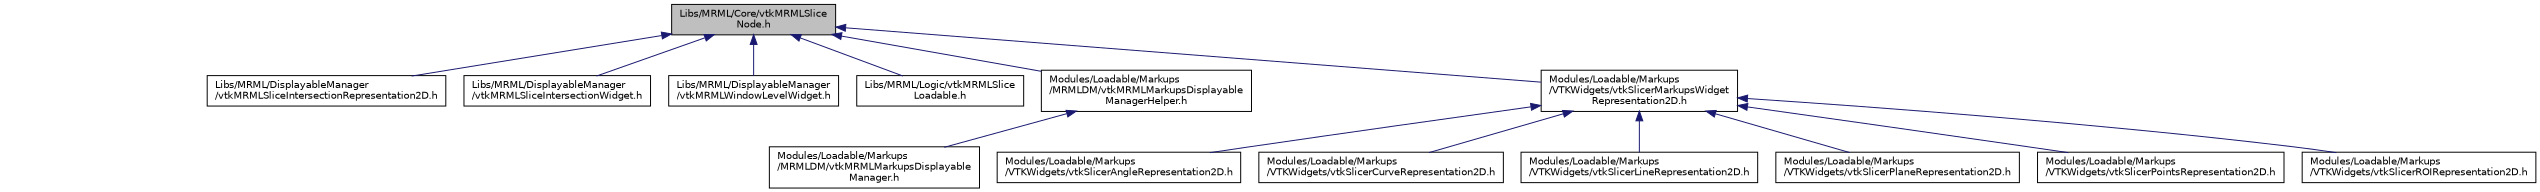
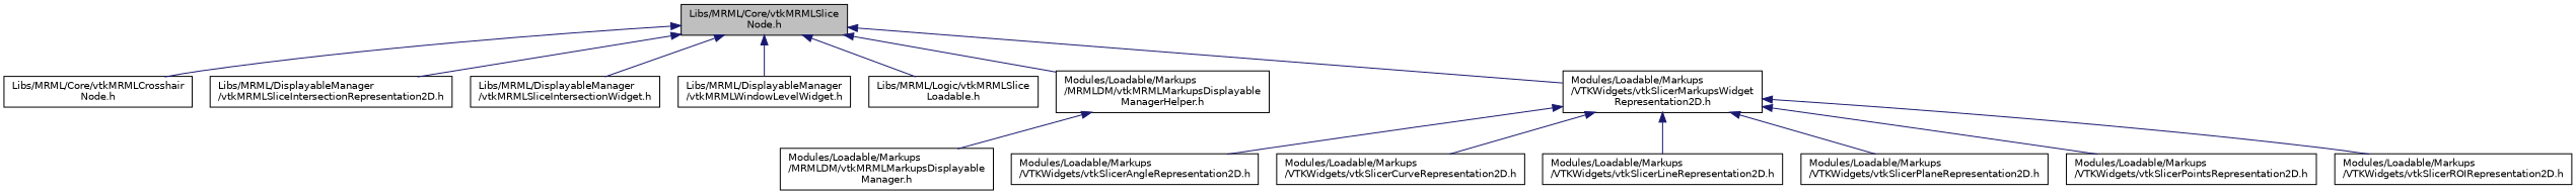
  digraph {
    node [color=black fontname=Helvetica fontsize=10 shape=record]
    edge [color=midnightblue dir=back fontname=Helvetica fontsize=10 labelfontname=Helvetica labelfontsize=10 style=solid]
    n1 [fillcolor=grey75 fontcolor=black height=0.2 label="Libs/MRML/Core/vtkMRMLSlice\lNode.h" style=filled width=0.4]
+   n2 [height=0.2 label="Libs/MRML/Core/vtkMRMLCrosshair\lNode.h" width=0.4]
    n3 [height=0.2 label="Libs/MRML/DisplayableManager\l/vtkMRMLSliceIntersectionRepresentation2D.h" width=0.4]
    n4 [height=0.2 label="Libs/MRML/DisplayableManager\l/vtkMRMLSliceIntersectionWidget.h" width=0.4]
    n5 [height=0.2 label="Libs/MRML/DisplayableManager\l/vtkMRMLWindowLevelWidget.h" width=0.4]
    n6 [height=0.2 label="Libs/MRML/Logic/vtkMRMLSlice\lLoadable.h" width=0.4]
    n7 [height=0.2 label="Modules/Loadable/Markups\l/MRMLDM/vtkMRMLMarkupsDisplayable\lManagerHelper.h" width=0.4]
    n8 [height=0.2 label="Modules/Loadable/Markups\l/VTKWidgets/vtkSlicerMarkupsWidget\lRepresentation2D.h" width=0.4]
    n9 [height=0.2 label="Modules/Loadable/Markups\l/MRMLDM/vtkMRMLMarkupsDisplayable\lManager.h" width=0.4]
    n10 [height=0.2 label="Modules/Loadable/Markups\l/VTKWidgets/vtkSlicerAngleRepresentation2D.h" width=0.4]
    n11 [height=0.2 label="Modules/Loadable/Markups\l/VTKWidgets/vtkSlicerCurveRepresentation2D.h" width=0.4]
    n12 [height=0.2 label="Modules/Loadable/Markups\l/VTKWidgets/vtkSlicerLineRepresentation2D.h" width=0.4]
    n13 [height=0.2 label="Modules/Loadable/Markups\l/VTKWidgets/vtkSlicerPlaneRepresentation2D.h" width=0.4]
    n14 [height=0.2 label="Modules/Loadable/Markups\l/VTKWidgets/vtkSlicerPointsRepresentation2D.h" width=0.4]
    n15 [height=0.2 label="Modules/Loadable/Markups\l/VTKWidgets/vtkSlicerROIRepresentation2D.h" width=0.4]
+   n1 -> n2
    n1 -> n3
    n1 -> n4
    n1 -> n5
    n1 -> n6
    n1 -> n7
    n1 -> n8
    n7 -> n9
    n8 -> n10
    n8 -> n11
    n8 -> n12
    n8 -> n13
    n8 -> n14
    n8 -> n15
  }
